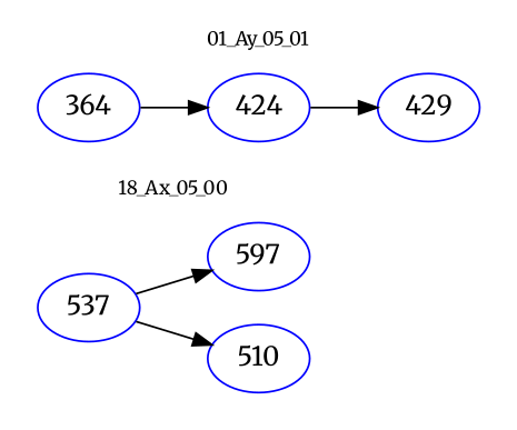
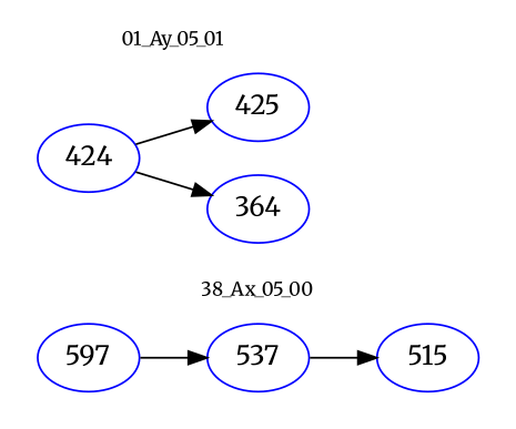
  digraph {
    fontname=Merriweather
    rankdir=LR
    node [color=blue fontname=Merriweather]
    edge [color=black fontname=Merriweather]
    n1 [label=537]
-   n2 [label=510]
+   n2 [label=515]
    n3 [label=597]
    n4 [label=424]
    n5 [label=364]
-   n6 [label=429]
+   n6 [label=425]
    subgraph cluster_1 {
      color=white
      fontsize=10
-     label="18_Ax_05_00"
+     label="38_Ax_05_00"
      n1
      n2
      n3
    }
    subgraph cluster_2 {
      color=white
      fontsize=10
      label="01_Ay_05_01"
      n4
      n5
      n6
    }
    n1 -> n2
-   n1 -> n3
-   n5 -> n4
+   n3 -> n1
+   n4 -> n5
    n4 -> n6
  }
